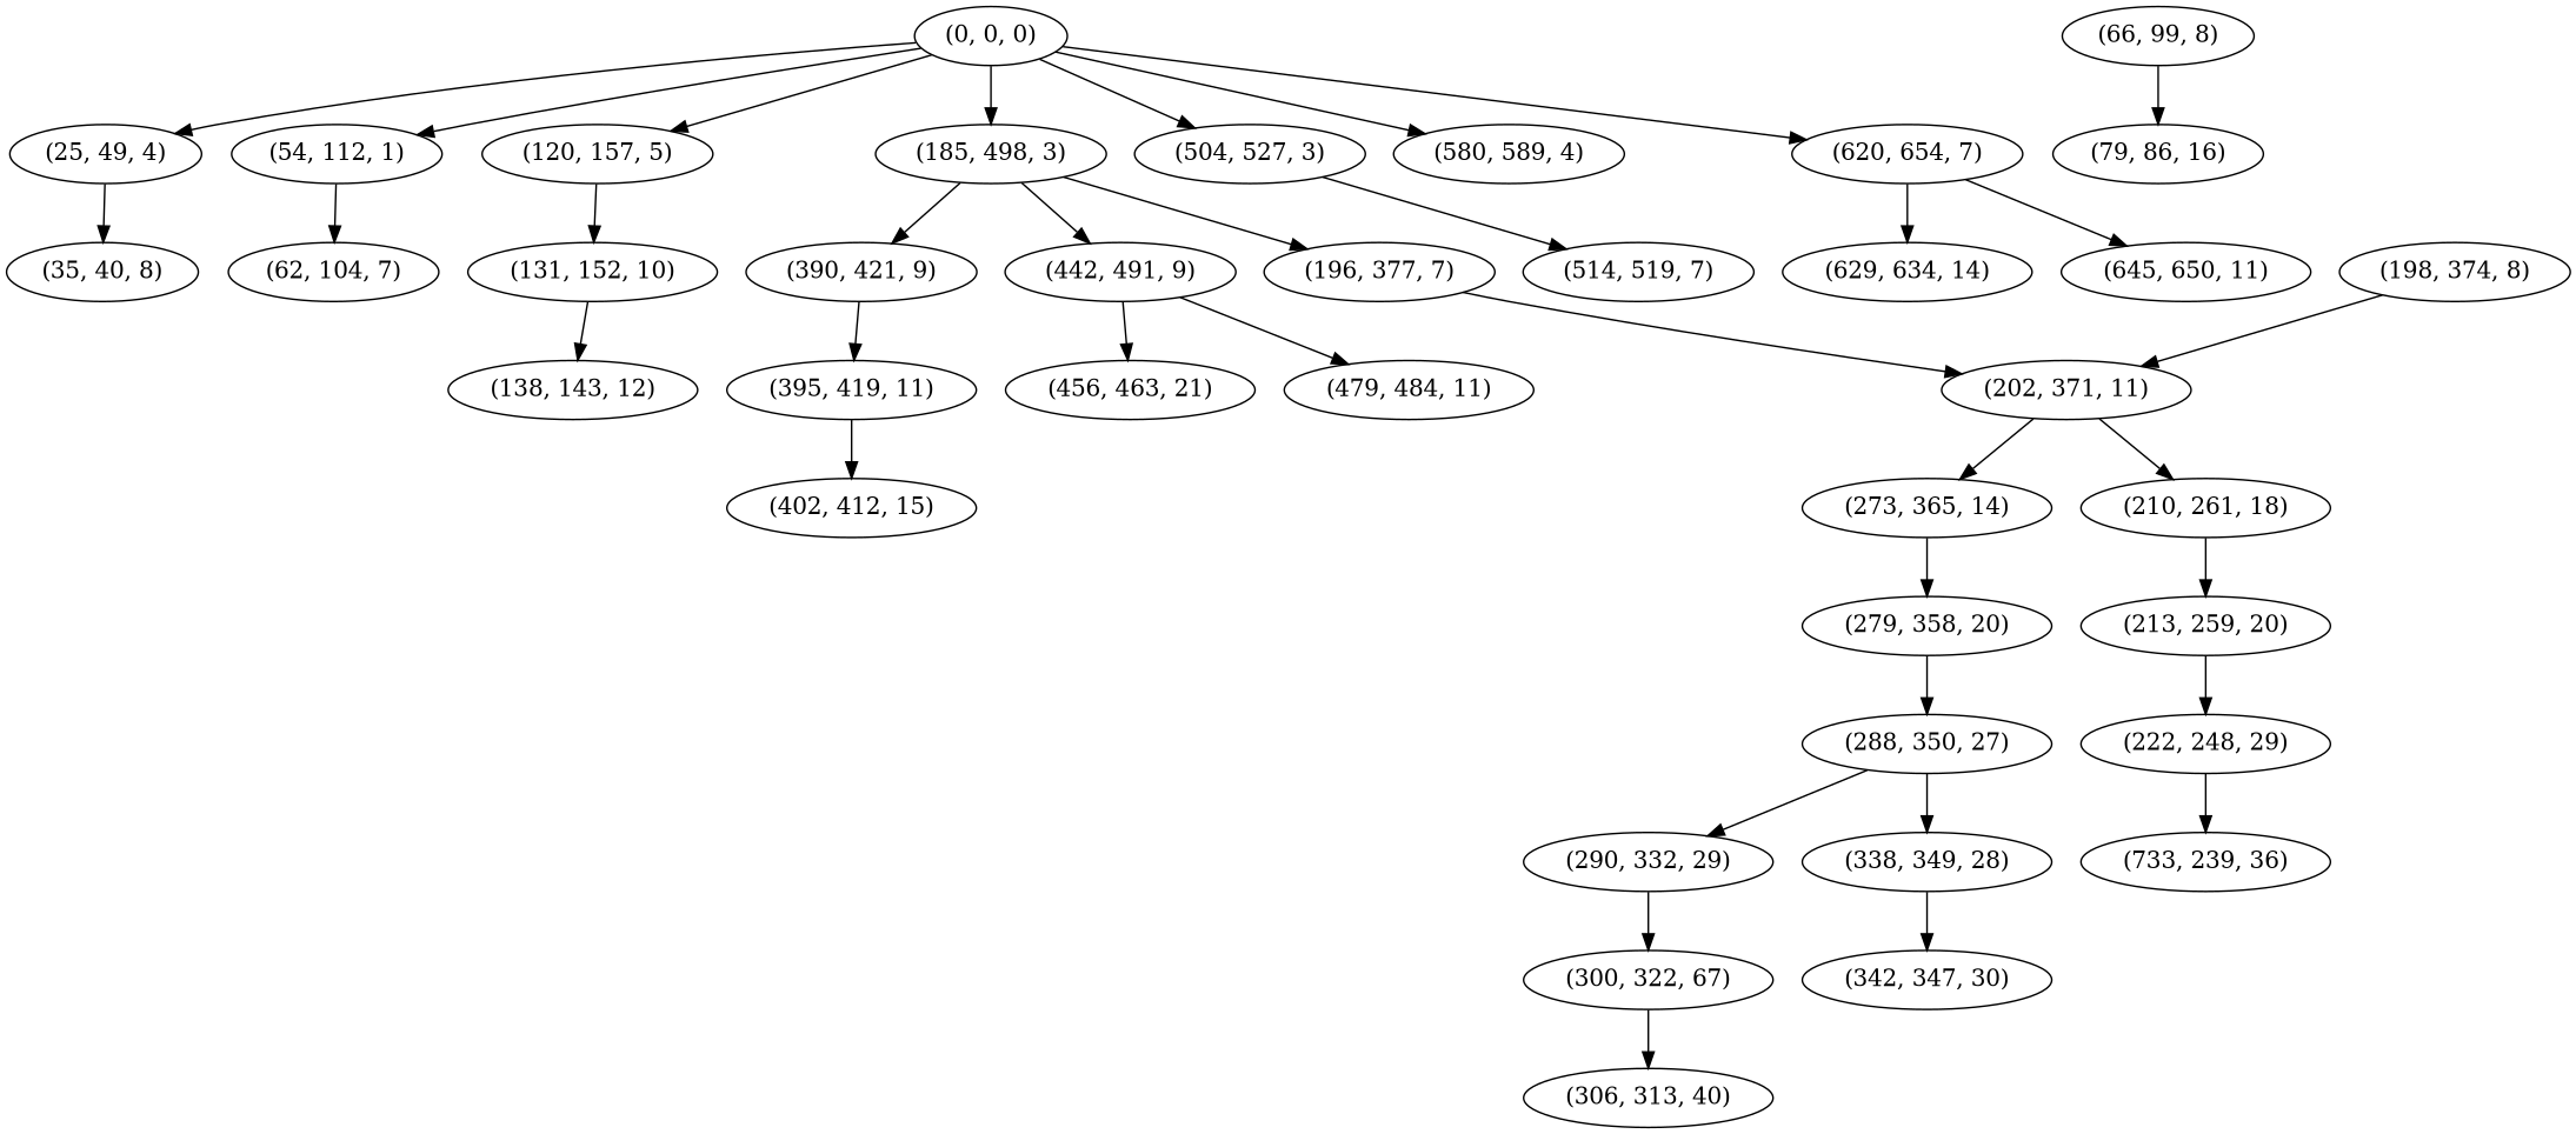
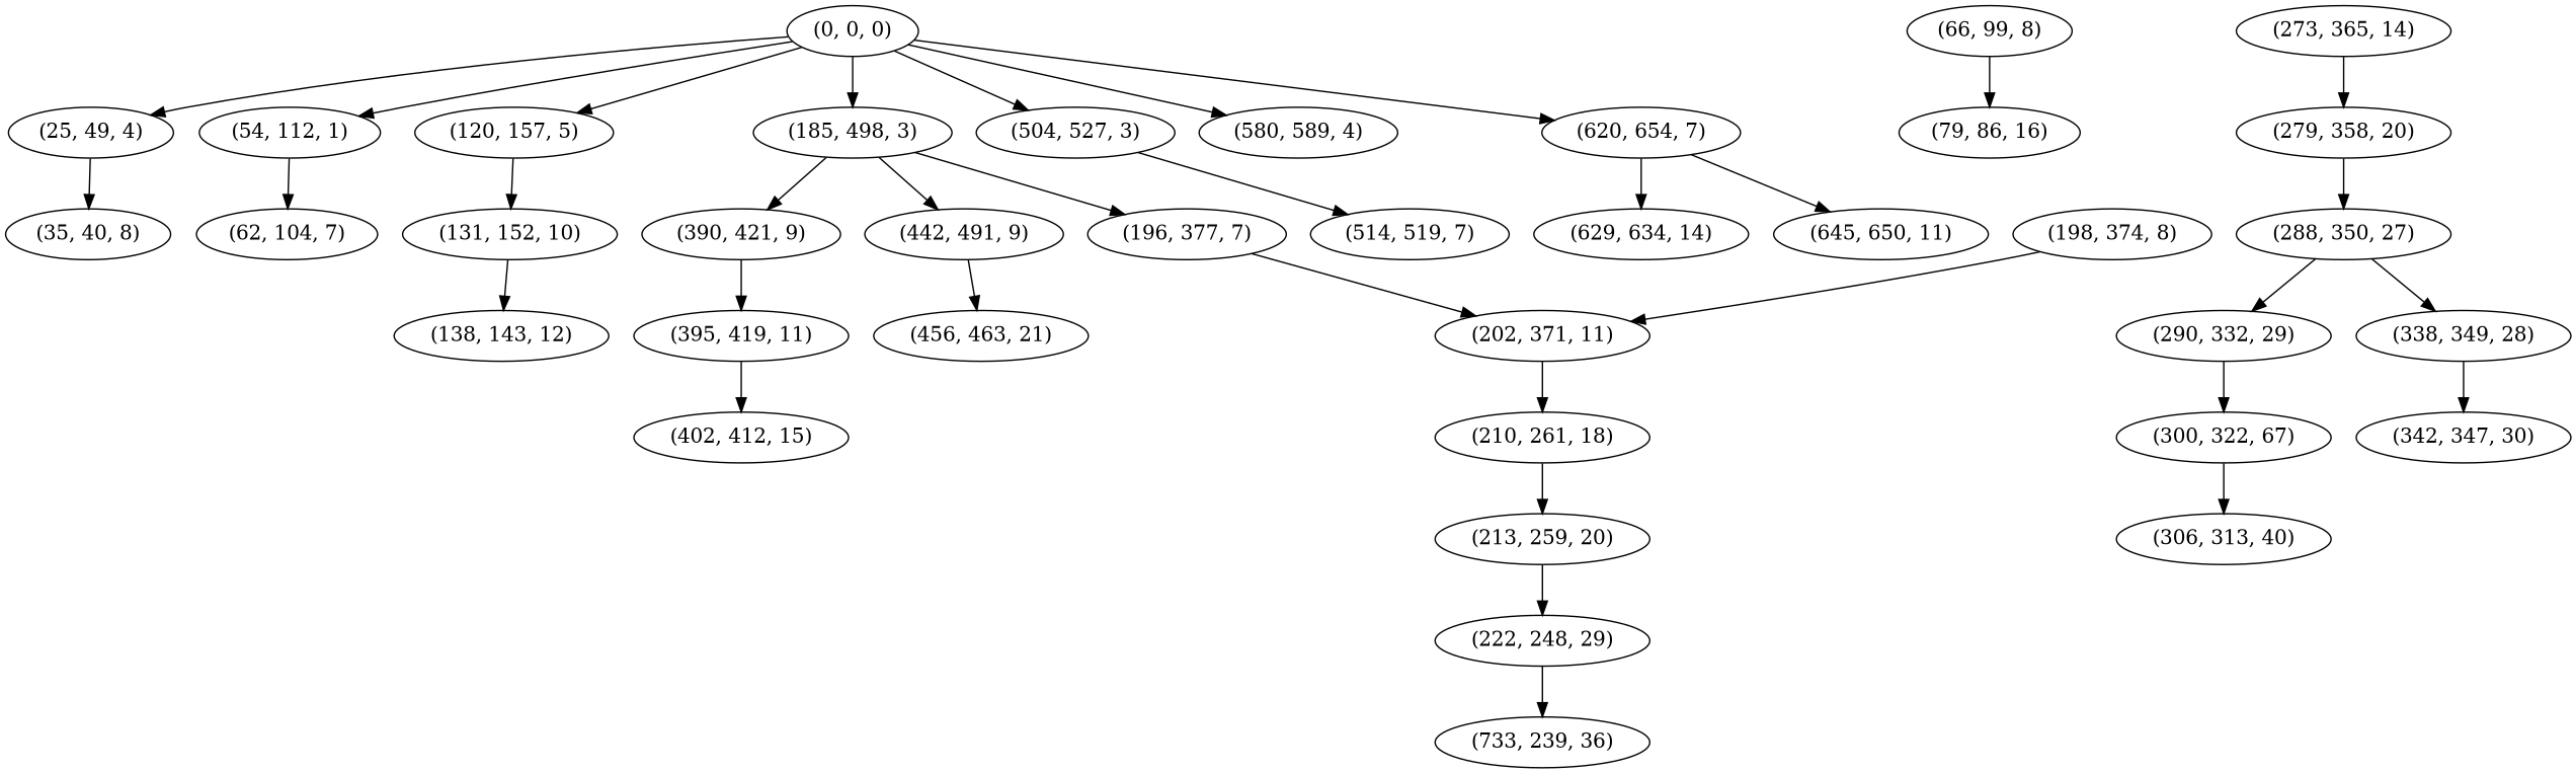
  digraph {
    "(0, 0, 0)"
    "(25, 49, 4)"
    "(54, 112, 1)"
    "(120, 157, 5)"
    "(185, 498, 3)"
    "(504, 527, 3)"
    "(580, 589, 4)"
    "(620, 654, 7)"
    "(35, 40, 8)"
    "(62, 104, 7)"
    "(131, 152, 10)"
    "(196, 377, 7)"
    "(390, 421, 9)"
    "(442, 491, 9)"
    "(514, 519, 7)"
    "(629, 634, 14)"
    "(645, 650, 11)"
    "(66, 99, 8)"
    "(79, 86, 16)"
    "(138, 143, 12)"
    "(202, 371, 11)"
    "(395, 419, 11)"
    "(456, 463, 21)"
-   "(479, 484, 11)"
    "(198, 374, 8)"
    "(210, 261, 18)"
    "(273, 365, 14)"
    "(213, 259, 20)"
    "(279, 358, 20)"
    "(222, 248, 29)"
    n31 [label="(733, 239, 36)"]
    "(288, 350, 27)"
    "(290, 332, 29)"
    "(338, 349, 28)"
    n35 [label="(300, 322, 67)"]
    "(342, 347, 30)"
    "(306, 313, 40)"
    "(402, 412, 15)"
    "(0, 0, 0)" -> "(25, 49, 4)"
    "(0, 0, 0)" -> "(54, 112, 1)"
    "(0, 0, 0)" -> "(120, 157, 5)"
    "(0, 0, 0)" -> "(185, 498, 3)"
    "(0, 0, 0)" -> "(504, 527, 3)"
    "(0, 0, 0)" -> "(580, 589, 4)"
    "(0, 0, 0)" -> "(620, 654, 7)"
    "(25, 49, 4)" -> "(35, 40, 8)"
    "(54, 112, 1)" -> "(62, 104, 7)"
    "(120, 157, 5)" -> "(131, 152, 10)"
    "(185, 498, 3)" -> "(196, 377, 7)"
    "(185, 498, 3)" -> "(390, 421, 9)"
    "(185, 498, 3)" -> "(442, 491, 9)"
    "(504, 527, 3)" -> "(514, 519, 7)"
    "(620, 654, 7)" -> "(629, 634, 14)"
    "(620, 654, 7)" -> "(645, 650, 11)"
    "(131, 152, 10)" -> "(138, 143, 12)"
    "(196, 377, 7)" -> "(202, 371, 11)"
    "(390, 421, 9)" -> "(395, 419, 11)"
    "(442, 491, 9)" -> "(456, 463, 21)"
-   "(442, 491, 9)" -> "(479, 484, 11)"
    "(66, 99, 8)" -> "(79, 86, 16)"
    "(202, 371, 11)" -> "(210, 261, 18)"
-   "(202, 371, 11)" -> "(273, 365, 14)"
    "(395, 419, 11)" -> "(402, 412, 15)"
    "(198, 374, 8)" -> "(202, 371, 11)"
    "(210, 261, 18)" -> "(213, 259, 20)"
    "(273, 365, 14)" -> "(279, 358, 20)"
    "(213, 259, 20)" -> "(222, 248, 29)"
    "(279, 358, 20)" -> "(288, 350, 27)"
    "(222, 248, 29)" -> n31
    "(288, 350, 27)" -> "(290, 332, 29)"
    "(288, 350, 27)" -> "(338, 349, 28)"
    "(290, 332, 29)" -> n35
    "(338, 349, 28)" -> "(342, 347, 30)"
    n35 -> "(306, 313, 40)"
  }
